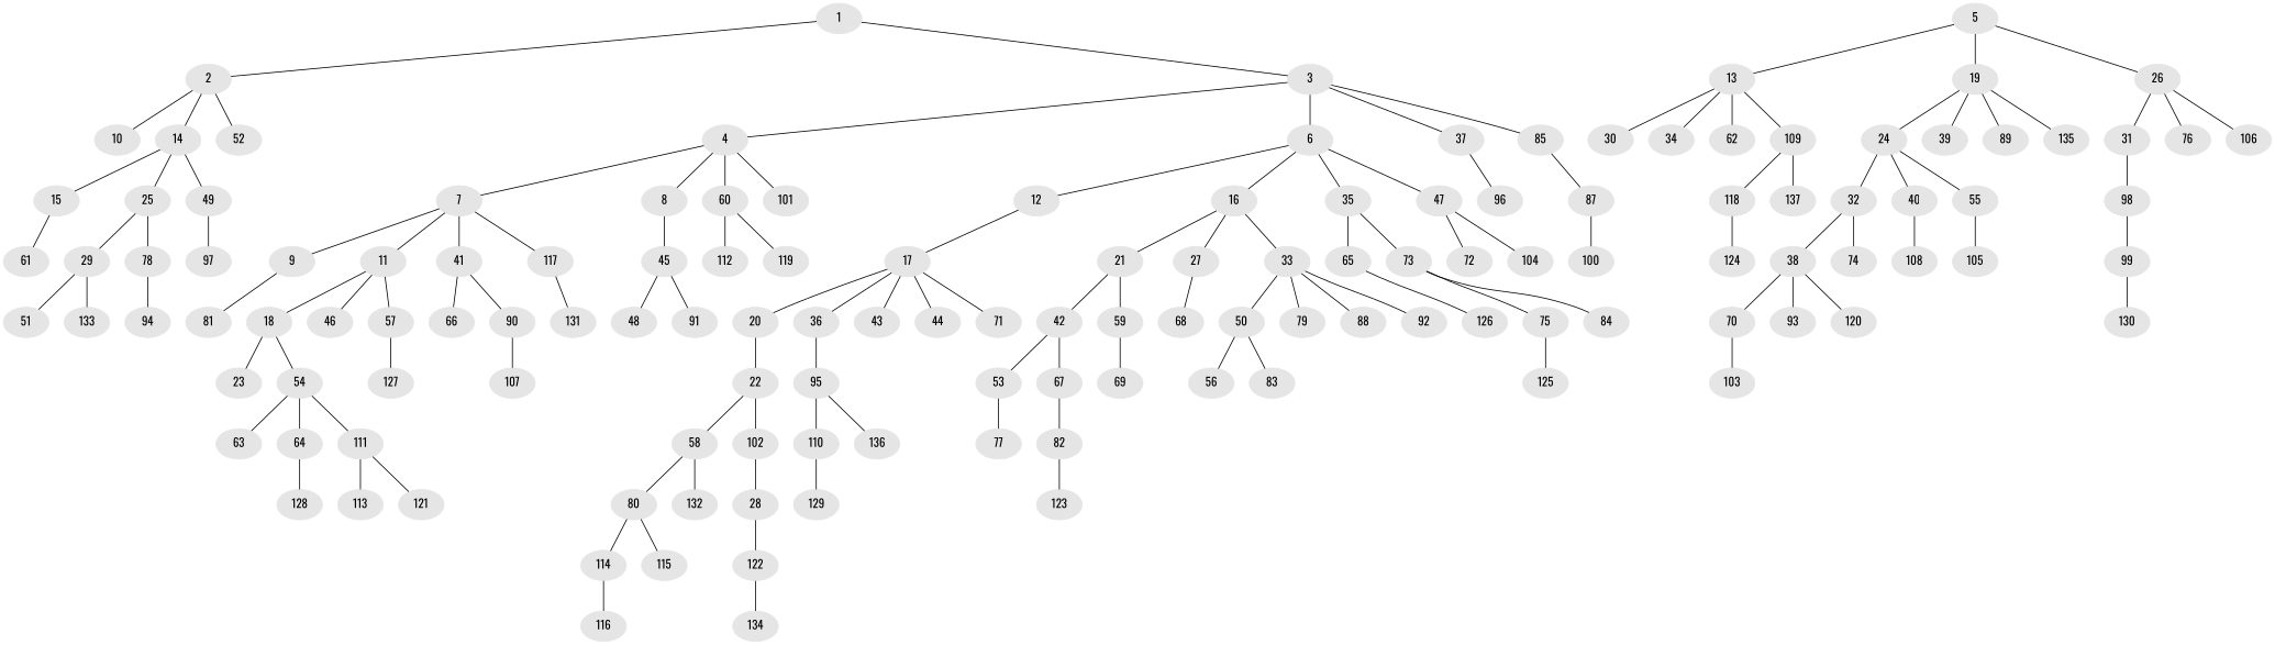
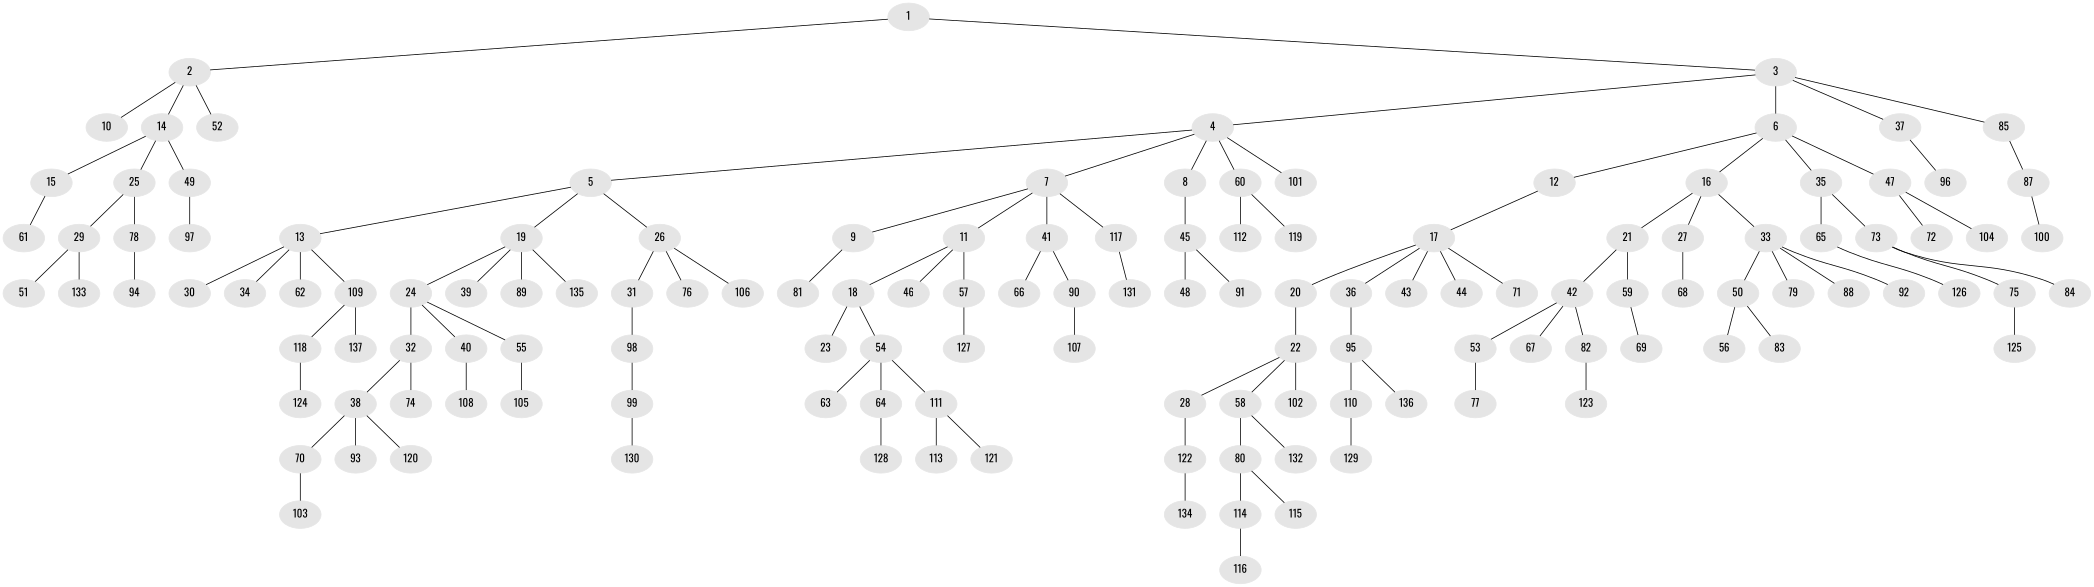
  graph {
    fontname=Oswald
    node [color=gray90 fontname=Oswald style=filled]
    edge [fontname=Oswald]
    1
    2
    3
    10
    14
    52
    4
    6
    37
    85
    15
    25
    49
    5
    7
    8
    60
    101
    12
    16
    35
    47
    96
    87
    13
    19
    26
    9
    11
    41
    117
    45
    112
    119
    30
    34
    62
    109
    24
    39
    89
    135
    31
    76
    106
    17
    21
    27
    33
    65
    73
    72
    104
    81
    18
    46
    57
    66
    90
    131
    48
    91
    23
    54
    127
    20
    36
    43
    44
    71
    118
    137
    61
    29
    78
    97
    42
    59
    68
    50
    79
    88
    92
    22
    95
    63
    64
    111
    32
    40
    55
    28
    58
    102
    53
    67
    69
    122
    80
    132
    38
    74
    108
    105
    51
    133
    94
    98
    134
    99
    70
    93
    120
    56
    83
    126
    75
    84
    110
    136
    103
    107
    77
    82
    128
    113
    121
    114
    115
    123
    125
    116
    100
    129
    130
    124
    1 -- 2
    1 -- 3
    2 -- 10
    2 -- 14
    2 -- 52
    3 -- 4
    3 -- 6
    3 -- 37
    3 -- 85
    14 -- 15
    14 -- 25
    14 -- 49
+   4 -- 5
    4 -- 7
    4 -- 8
    4 -- 60
    4 -- 101
    6 -- 12
    6 -- 16
    6 -- 35
    6 -- 47
    37 -- 96
    85 -- 87
    15 -- 61
    25 -- 29
    25 -- 78
    49 -- 97
    5 -- 13
    5 -- 19
    5 -- 26
    7 -- 9
    7 -- 11
    7 -- 41
    7 -- 117
    8 -- 45
    60 -- 112
    60 -- 119
    12 -- 17
    16 -- 21
    16 -- 27
    16 -- 33
    35 -- 65
    35 -- 73
    47 -- 72
    47 -- 104
    87 -- 100
    13 -- 30
    13 -- 34
    13 -- 62
    13 -- 109
    19 -- 24
    19 -- 39
    19 -- 89
    19 -- 135
    26 -- 31
    26 -- 76
    26 -- 106
    9 -- 81
    11 -- 18
    11 -- 46
    11 -- 57
    41 -- 66
    41 -- 90
    117 -- 131
    45 -- 48
    45 -- 91
    109 -- 118
    109 -- 137
    24 -- 32
    24 -- 40
    24 -- 55
    31 -- 98
    17 -- 20
    17 -- 36
    17 -- 43
    17 -- 44
    17 -- 71
    21 -- 42
    21 -- 59
    27 -- 68
    33 -- 50
    33 -- 79
    33 -- 88
    33 -- 92
    65 -- 126
    73 -- 75
    73 -- 84
    18 -- 23
    18 -- 54
    57 -- 127
    90 -- 107
    54 -- 63
    54 -- 64
    54 -- 111
    20 -- 22
    36 -- 95
    118 -- 124
    29 -- 51
    29 -- 133
    78 -- 94
    42 -- 53
    42 -- 67
    59 -- 69
    50 -- 56
    50 -- 83
-   102 -- 28
+   22 -- 28
    22 -- 58
    22 -- 102
    95 -- 110
    95 -- 136
    64 -- 128
    111 -- 113
    111 -- 121
    32 -- 38
    32 -- 74
    40 -- 108
    55 -- 105
    28 -- 122
    58 -- 80
    58 -- 132
    53 -- 77
-   67 -- 82
+   42 -- 82
    122 -- 134
    80 -- 114
    80 -- 115
    38 -- 70
    38 -- 93
    38 -- 120
    98 -- 99
    99 -- 130
    70 -- 103
    75 -- 125
    110 -- 129
    82 -- 123
    114 -- 116
  }
